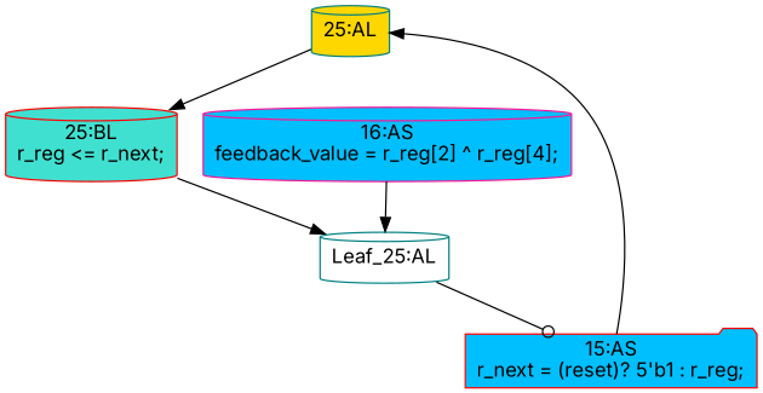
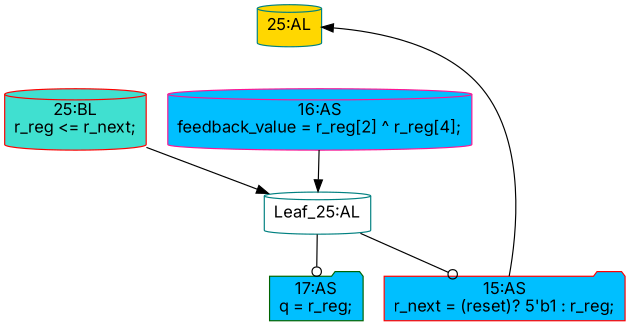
  strict digraph {
    fontname=Inter
    node [color=teal fillcolor=deepskyblue fontname=Inter shape=cylinder statements="[]" style=filled typ=Assign]
    edge [arrowhead=normal fontname=Inter]
    n1 [ast="<pyverilog.vparser.ast.Always object at 0x7f55565bd6d0>" clk_sens=True fillcolor=gold label="25:AL" sens="['clk']" typ=Always use_var="['r_next']"]
    n2 [ast="<pyverilog.vparser.ast.Block object at 0x7f55565b1550>" color=red fillcolor=turquoise label="25:BL\nr_reg <= r_next;" statements="[<pyverilog.vparser.ast.NonblockingSubstitution object at 0x7f55565bdd10>]" typ=Block]
    n3 [def_var="['r_reg']" label="Leaf_25:AL" fillcolor="" statements="" style="" typ=""]
    n4 [ast="<pyverilog.vparser.ast.Assign object at 0x7f55565a3d10>" color=red def_var="['r_next']" label="15:AS\nr_next = (reset)? 5'b1 : r_reg;" shape=folder use_var="['reset', 'r_reg']"]
+   n5 [ast="<pyverilog.vparser.ast.Assign object at 0x7f55565b1450>" color=darkgreen def_var="['q']" label="17:AS\nq = r_reg;" shape=folder use_var="['r_reg']"]
    n6 [ast="<pyverilog.vparser.ast.Assign object at 0x7f555654ecd0>" color=deeppink def_var="['feedback_value']" label="16:AS\nfeedback_value = r_reg[2] ^ r_reg[4];" use_var="['r_reg', 'r_reg']"]
-   n1 -> n2 [cond="[]" lineno=None]
    n2 -> n3 [cond="[]" lineno=None]
    n3 -> n4 [arrowhead=odot]
+   n3 -> n5 [arrowhead=odot]
    n4 -> n1
    n6 -> n3
  }
